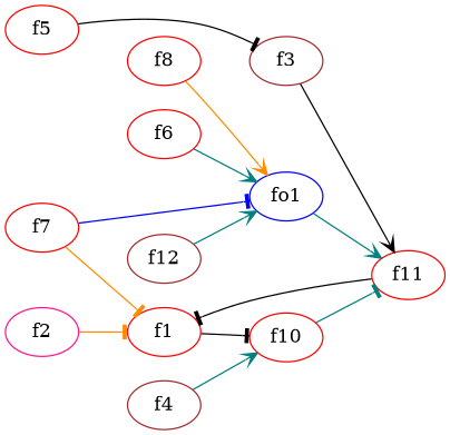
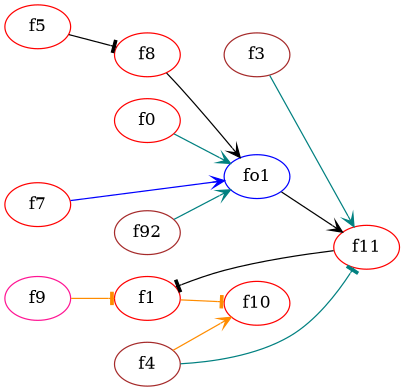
  strict digraph {
    rankdir=LR
    node [color=red]
    edge [arrowhead=tee color=black weight=2]
    f1
    f10
    f11
-   f2 [color=deeppink]
+   f2 [color=deeppink label=f9]
    f3 [color=brown]
    f4 [color=brown]
    f5
    f8
    fo1 [color=blue]
-   f6
+   f6 [label=f0]
    f7
-   f12 [color=brown]
-   f1 -> f10
-   f10 -> f11 [color=teal]
+   f12 [color=brown label=f92]
+   f1 -> f10 [color=darkorange]
+   f4 -> f11 [color=teal]
    f11 -> f1
    f2 -> f1 [color=darkorange]
-   f3 -> f11 [arrowhead=vee]
-   f4 -> f10 [arrowhead=vee color=teal]
-   f5 -> f3
-   f8 -> fo1 [arrowhead=vee color=darkorange]
-   fo1 -> f11 [arrowhead=vee color=teal]
+   f3 -> f11 [arrowhead=vee color=teal]
+   f4 -> f10 [arrowhead=vee color=darkorange]
+   f5 -> f8
+   f8 -> fo1 [arrowhead=vee]
+   fo1 -> f11 [arrowhead=vee]
    f6 -> fo1 [arrowhead=vee color=teal]
-   f7 -> f1 [color=darkorange]
-   f7 -> fo1 [color=blue]
+   f7 -> fo1 [arrowhead=vee color=blue]
    f12 -> fo1 [arrowhead=vee color=teal]
  }
